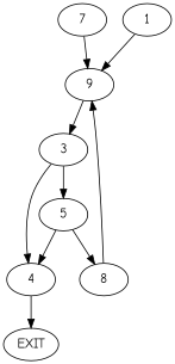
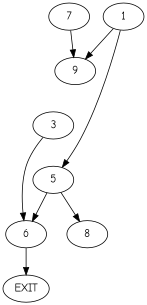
  digraph {
    fontname="Comic Neue"
    node [fontname="Comic Neue"]
    edge [fontname="Comic Neue"]
    n1 [label=9]
    1
    n3 [label=EXIT]
    3
    5
-   6 [label=4]
+   6
    8
    7
-   n1 -> 3
    1 -> n1
-   3 -> 5
+   1 -> 5
    3 -> 6
    5 -> 6
    5 -> 8
    6 -> n3
-   8 -> n1
    7 -> n1
  }
